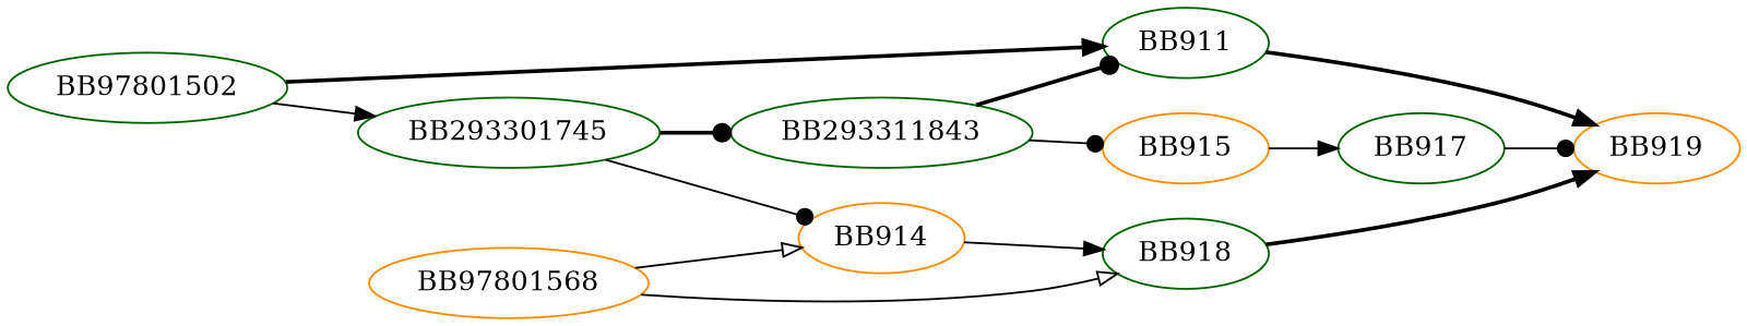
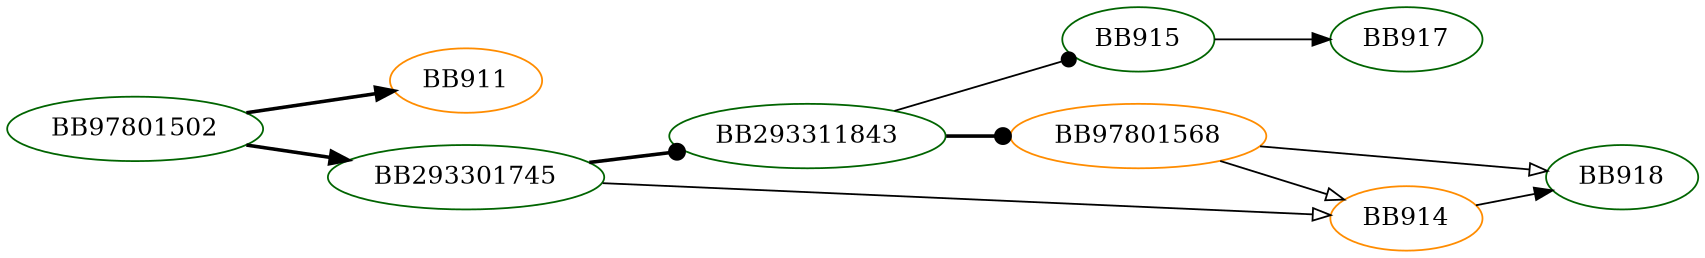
  digraph {
    rankdir=LR
    node [color=darkgreen]
    edge [arrowhead=normal style=solid]
    BB97801502
-   BB911
+   BB911 [color=darkorange]
    BB293301745
-   BB919 [color=darkorange]
    BB293311843
    BB914 [color=darkorange]
-   BB915 [color=darkorange]
+   BB915
    BB97801568 [color=darkorange]
    BB918
    BB917
    BB97801502 -> BB911 [style=bold]
-   BB97801502 -> BB293301745
-   BB911 -> BB919 [style=bold]
+   BB97801502 -> BB293301745 [style=bold]
    BB293301745 -> BB293311843 [arrowhead=dot style=bold]
-   BB293301745 -> BB914 [arrowhead=dot]
+   BB293301745 -> BB914 [arrowhead=onormal]
    BB293311843 -> BB915 [arrowhead=dot]
-   BB293311843 -> BB911 [arrowhead=dot style=bold]
+   BB293311843 -> BB97801568 [arrowhead=dot style=bold]
    BB914 -> BB918
    BB915 -> BB917
    BB97801568 -> BB914 [arrowhead=onormal]
    BB97801568 -> BB918 [arrowhead=onormal]
-   BB918 -> BB919 [style=bold]
-   BB917 -> BB919 [arrowhead=dot]
  }
